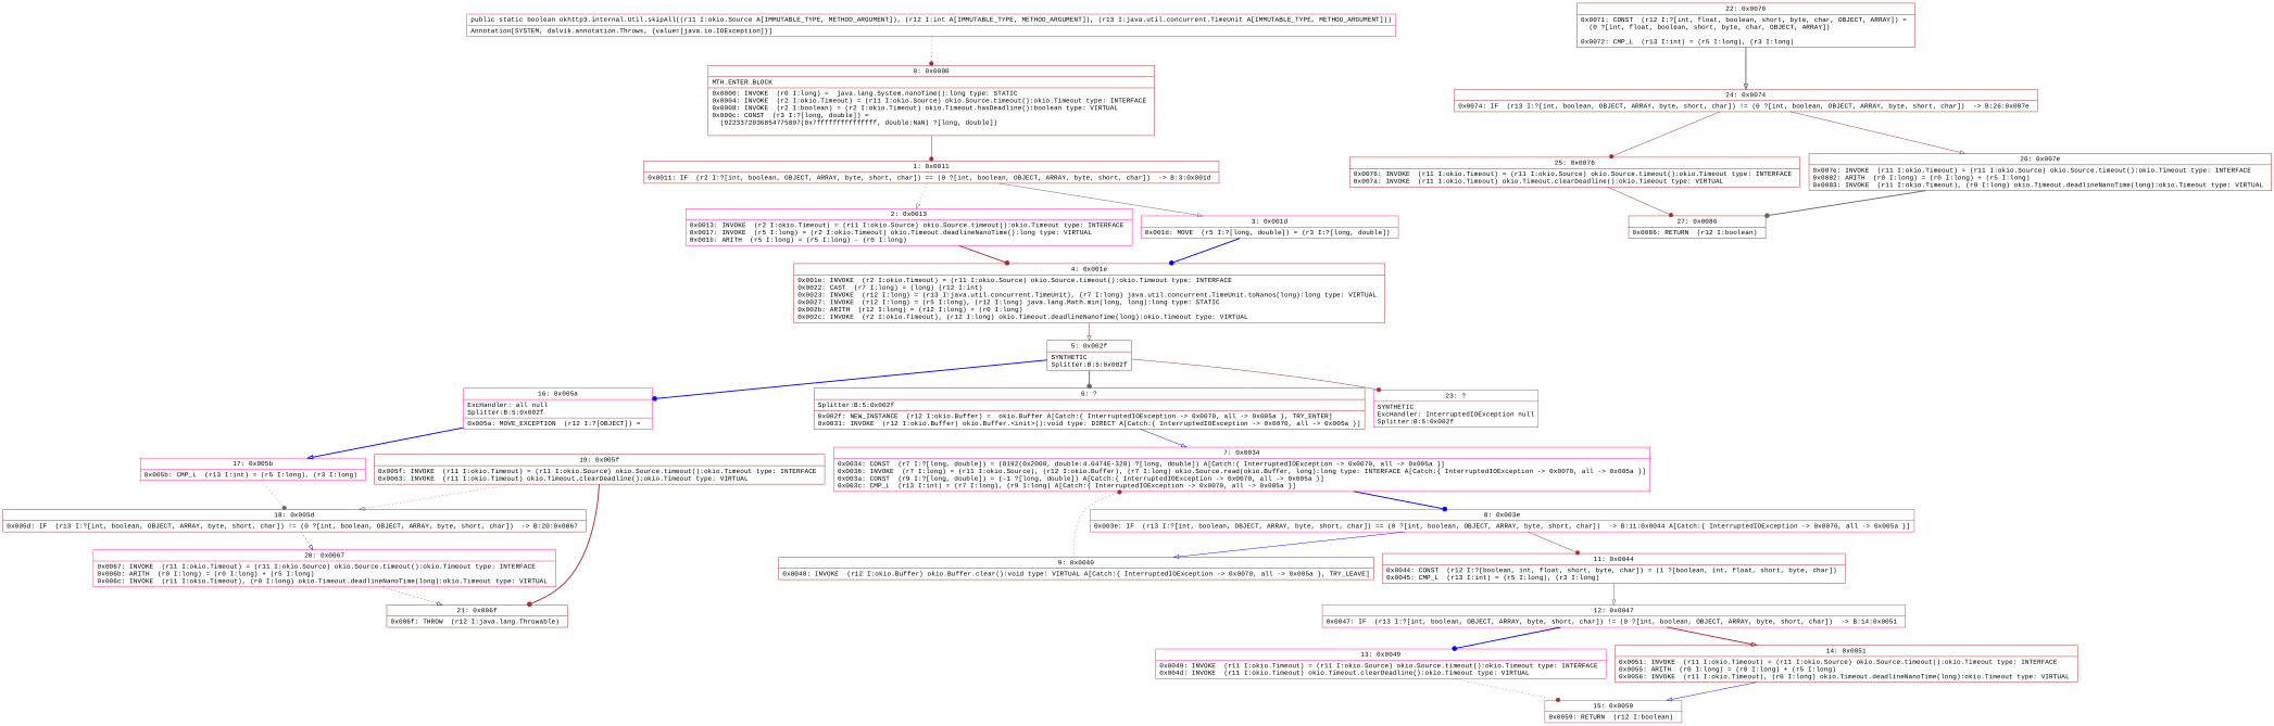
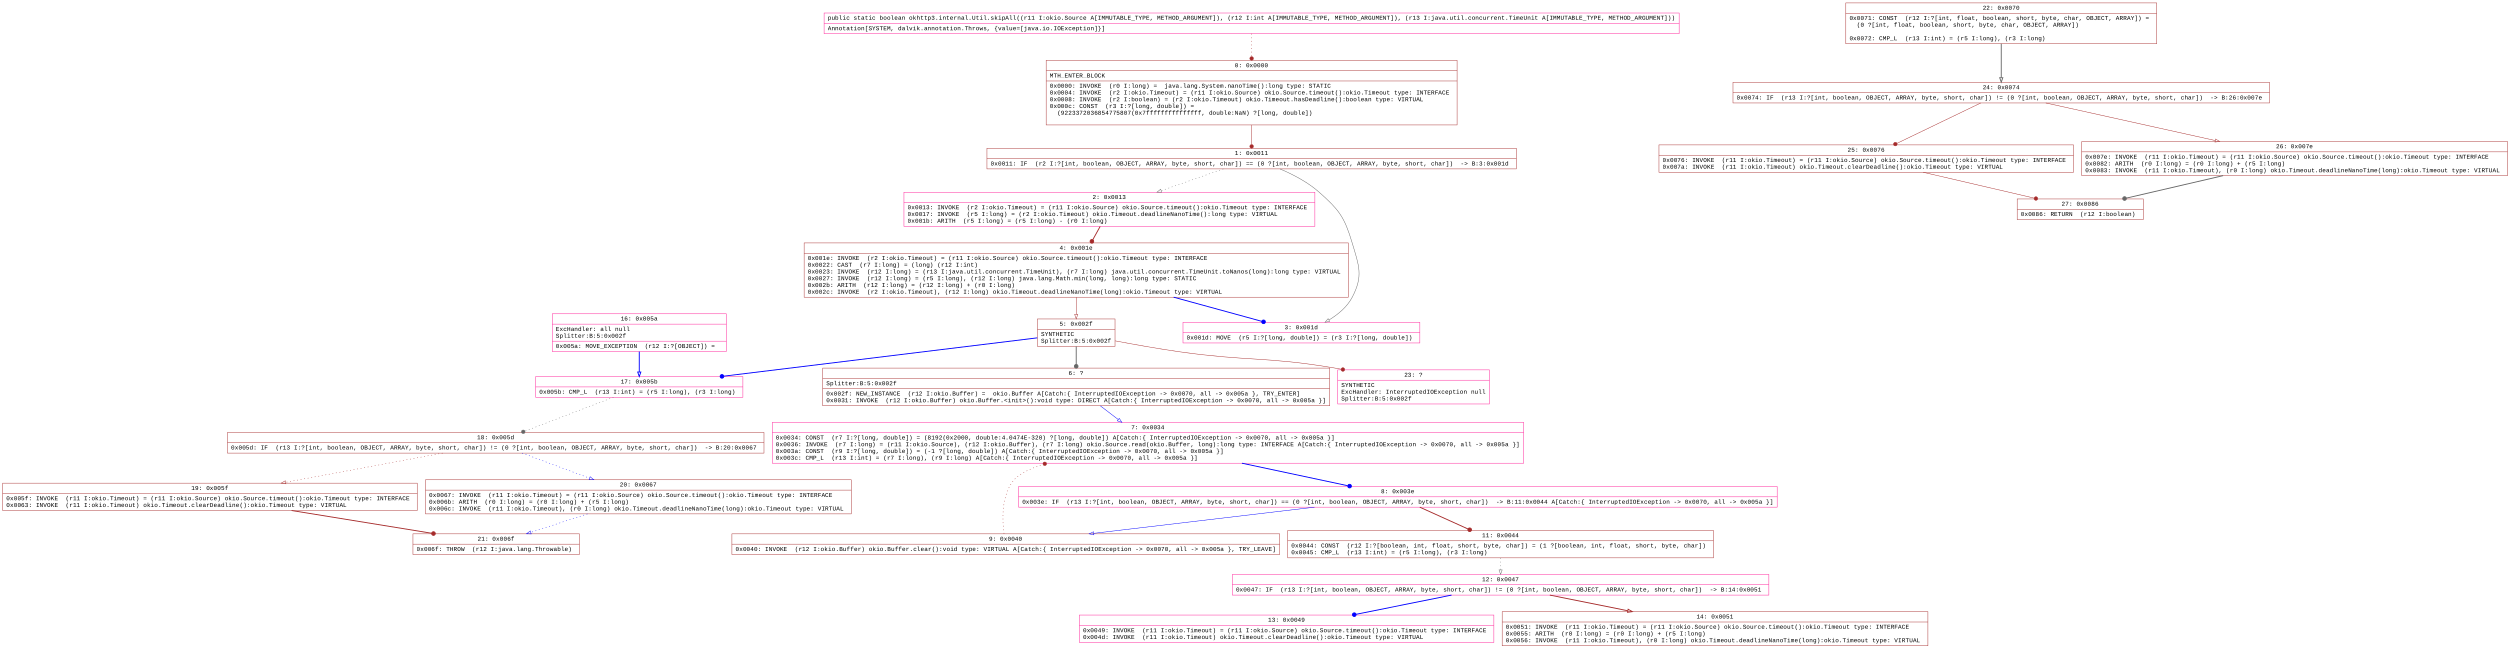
  digraph {
    fontname="Liberation Mono"
    node [color=brown fontname="Liberation Mono" shape=record]
    edge [arrowhead=dot color=brown fontname="Liberation Mono" style=bold]
    n1 [label="{0\:\ 0x0000|MTH_ENTER_BLOCK\l|0x0000: INVOKE  (r0 I:long) =  java.lang.System.nanoTime():long type: STATIC \l0x0004: INVOKE  (r2 I:okio.Timeout) = (r11 I:okio.Source) okio.Source.timeout():okio.Timeout type: INTERFACE \l0x0008: INVOKE  (r2 I:boolean) = (r2 I:okio.Timeout) okio.Timeout.hasDeadline():boolean type: VIRTUAL \l0x000c: CONST  (r3 I:?[long, double]) = \l  (9223372036854775807(0x7fffffffffffffff, double:NaN) ?[long, double])\l \l}"]
    n2 [label="{1\:\ 0x0011|0x0011: IF  (r2 I:?[int, boolean, OBJECT, ARRAY, byte, short, char]) == (0 ?[int, boolean, OBJECT, ARRAY, byte, short, char])  \-\> B:3:0x001d \l}"]
    n3 [color=deeppink label="{2\:\ 0x0013|0x0013: INVOKE  (r2 I:okio.Timeout) = (r11 I:okio.Source) okio.Source.timeout():okio.Timeout type: INTERFACE \l0x0017: INVOKE  (r5 I:long) = (r2 I:okio.Timeout) okio.Timeout.deadlineNanoTime():long type: VIRTUAL \l0x001b: ARITH  (r5 I:long) = (r5 I:long) \- (r0 I:long) \l}"]
    n4 [color=deeppink label="{3\:\ 0x001d|0x001d: MOVE  (r5 I:?[long, double]) = (r3 I:?[long, double]) \l}"]
    n5 [label="{4\:\ 0x001e|0x001e: INVOKE  (r2 I:okio.Timeout) = (r11 I:okio.Source) okio.Source.timeout():okio.Timeout type: INTERFACE \l0x0022: CAST  (r7 I:long) = (long) (r12 I:int) \l0x0023: INVOKE  (r12 I:long) = (r13 I:java.util.concurrent.TimeUnit), (r7 I:long) java.util.concurrent.TimeUnit.toNanos(long):long type: VIRTUAL \l0x0027: INVOKE  (r12 I:long) = (r5 I:long), (r12 I:long) java.lang.Math.min(long, long):long type: STATIC \l0x002b: ARITH  (r12 I:long) = (r12 I:long) + (r0 I:long) \l0x002c: INVOKE  (r2 I:okio.Timeout), (r12 I:long) okio.Timeout.deadlineNanoTime(long):okio.Timeout type: VIRTUAL \l}"]
    n6 [label="{5\:\ 0x002f|SYNTHETIC\lSplitter:B:5:0x002f\l}"]
    n7 [label="{6\:\ ?|Splitter:B:5:0x002f\l|0x002f: NEW_INSTANCE  (r12 I:okio.Buffer) =  okio.Buffer A[Catch:\{ InterruptedIOException \-\> 0x0070, all \-\> 0x005a \}, TRY_ENTER]\l0x0031: INVOKE  (r12 I:okio.Buffer) okio.Buffer.\<init\>():void type: DIRECT A[Catch:\{ InterruptedIOException \-\> 0x0070, all \-\> 0x005a \}]\l}"]
    n8 [color=deeppink label="{16\:\ 0x005a|ExcHandler: all null\lSplitter:B:5:0x002f\l|0x005a: MOVE_EXCEPTION  (r12 I:?[OBJECT]) =  \l}"]
    n9 [color=deeppink label="{23\:\ ?|SYNTHETIC\lExcHandler: InterruptedIOException null\lSplitter:B:5:0x002f\l}"]
    n10 [color=deeppink label="{7\:\ 0x0034|0x0034: CONST  (r7 I:?[long, double]) = (8192(0x2000, double:4.0474E\-320) ?[long, double]) A[Catch:\{ InterruptedIOException \-\> 0x0070, all \-\> 0x005a \}]\l0x0036: INVOKE  (r7 I:long) = (r11 I:okio.Source), (r12 I:okio.Buffer), (r7 I:long) okio.Source.read(okio.Buffer, long):long type: INTERFACE A[Catch:\{ InterruptedIOException \-\> 0x0070, all \-\> 0x005a \}]\l0x003a: CONST  (r9 I:?[long, double]) = (\-1 ?[long, double]) A[Catch:\{ InterruptedIOException \-\> 0x0070, all \-\> 0x005a \}]\l0x003c: CMP_L  (r13 I:int) = (r7 I:long), (r9 I:long) A[Catch:\{ InterruptedIOException \-\> 0x0070, all \-\> 0x005a \}]\l}"]
    n11 [color=deeppink label="{17\:\ 0x005b|0x005b: CMP_L  (r13 I:int) = (r5 I:long), (r3 I:long) \l}"]
    n12 [color=deeppink label="{8\:\ 0x003e|0x003e: IF  (r13 I:?[int, boolean, OBJECT, ARRAY, byte, short, char]) == (0 ?[int, boolean, OBJECT, ARRAY, byte, short, char])  \-\> B:11:0x0044 A[Catch:\{ InterruptedIOException \-\> 0x0070, all \-\> 0x005a \}]\l}"]
    n13 [label="{9\:\ 0x0040|0x0040: INVOKE  (r12 I:okio.Buffer) okio.Buffer.clear():void type: VIRTUAL A[Catch:\{ InterruptedIOException \-\> 0x0070, all \-\> 0x005a \}, TRY_LEAVE]\l}"]
    n14 [label="{11\:\ 0x0044|0x0044: CONST  (r12 I:?[boolean, int, float, short, byte, char]) = (1 ?[boolean, int, float, short, byte, char]) \l0x0045: CMP_L  (r13 I:int) = (r5 I:long), (r3 I:long) \l}"]
    n15 [color=deeppink label="{12\:\ 0x0047|0x0047: IF  (r13 I:?[int, boolean, OBJECT, ARRAY, byte, short, char]) != (0 ?[int, boolean, OBJECT, ARRAY, byte, short, char])  \-\> B:14:0x0051 \l}"]
    n16 [color=deeppink label="{13\:\ 0x0049|0x0049: INVOKE  (r11 I:okio.Timeout) = (r11 I:okio.Source) okio.Source.timeout():okio.Timeout type: INTERFACE \l0x004d: INVOKE  (r11 I:okio.Timeout) okio.Timeout.clearDeadline():okio.Timeout type: VIRTUAL \l}"]
    n17 [label="{14\:\ 0x0051|0x0051: INVOKE  (r11 I:okio.Timeout) = (r11 I:okio.Source) okio.Source.timeout():okio.Timeout type: INTERFACE \l0x0055: ARITH  (r0 I:long) = (r0 I:long) + (r5 I:long) \l0x0056: INVOKE  (r11 I:okio.Timeout), (r0 I:long) okio.Timeout.deadlineNanoTime(long):okio.Timeout type: VIRTUAL \l}"]
-   n18 [color=deeppink label="{15\:\ 0x0059|0x0059: RETURN  (r12 I:boolean) \l}"]
    n19 [label="{18\:\ 0x005d|0x005d: IF  (r13 I:?[int, boolean, OBJECT, ARRAY, byte, short, char]) != (0 ?[int, boolean, OBJECT, ARRAY, byte, short, char])  \-\> B:20:0x0067 \l}"]
    n20 [label="{19\:\ 0x005f|0x005f: INVOKE  (r11 I:okio.Timeout) = (r11 I:okio.Source) okio.Source.timeout():okio.Timeout type: INTERFACE \l0x0063: INVOKE  (r11 I:okio.Timeout) okio.Timeout.clearDeadline():okio.Timeout type: VIRTUAL \l}"]
-   n21 [color=deeppink label="{20\:\ 0x0067|0x0067: INVOKE  (r11 I:okio.Timeout) = (r11 I:okio.Source) okio.Source.timeout():okio.Timeout type: INTERFACE \l0x006b: ARITH  (r0 I:long) = (r0 I:long) + (r5 I:long) \l0x006c: INVOKE  (r11 I:okio.Timeout), (r0 I:long) okio.Timeout.deadlineNanoTime(long):okio.Timeout type: VIRTUAL \l}"]
+   n21 [label="{20\:\ 0x0067|0x0067: INVOKE  (r11 I:okio.Timeout) = (r11 I:okio.Source) okio.Source.timeout():okio.Timeout type: INTERFACE \l0x006b: ARITH  (r0 I:long) = (r0 I:long) + (r5 I:long) \l0x006c: INVOKE  (r11 I:okio.Timeout), (r0 I:long) okio.Timeout.deadlineNanoTime(long):okio.Timeout type: VIRTUAL \l}"]
    n22 [label="{21\:\ 0x006f|0x006f: THROW  (r12 I:java.lang.Throwable) \l}"]
    n23 [label="{22\:\ 0x0070|0x0071: CONST  (r12 I:?[int, float, boolean, short, byte, char, OBJECT, ARRAY]) = \l  (0 ?[int, float, boolean, short, byte, char, OBJECT, ARRAY])\l \l0x0072: CMP_L  (r13 I:int) = (r5 I:long), (r3 I:long) \l}"]
    n24 [label="{24\:\ 0x0074|0x0074: IF  (r13 I:?[int, boolean, OBJECT, ARRAY, byte, short, char]) != (0 ?[int, boolean, OBJECT, ARRAY, byte, short, char])  \-\> B:26:0x007e \l}"]
    n25 [label="{25\:\ 0x0076|0x0076: INVOKE  (r11 I:okio.Timeout) = (r11 I:okio.Source) okio.Source.timeout():okio.Timeout type: INTERFACE \l0x007a: INVOKE  (r11 I:okio.Timeout) okio.Timeout.clearDeadline():okio.Timeout type: VIRTUAL \l}"]
    n26 [label="{26\:\ 0x007e|0x007e: INVOKE  (r11 I:okio.Timeout) = (r11 I:okio.Source) okio.Source.timeout():okio.Timeout type: INTERFACE \l0x0082: ARITH  (r0 I:long) = (r0 I:long) + (r5 I:long) \l0x0083: INVOKE  (r11 I:okio.Timeout), (r0 I:long) okio.Timeout.deadlineNanoTime(long):okio.Timeout type: VIRTUAL \l}"]
    n27 [label="{27\:\ 0x0086|0x0086: RETURN  (r12 I:boolean) \l}"]
    n28 [color=deeppink label="{public static boolean okhttp3.internal.Util.skipAll((r11 I:okio.Source A[IMMUTABLE_TYPE, METHOD_ARGUMENT]), (r12 I:int A[IMMUTABLE_TYPE, METHOD_ARGUMENT]), (r13 I:java.util.concurrent.TimeUnit A[IMMUTABLE_TYPE, METHOD_ARGUMENT]))  | Annotation[SYSTEM, dalvik.annotation.Throws, \{value=[java.io.IOException]\}]\l}"]
    n1 -> n2 [style=solid]
    n2 -> n3 [arrowhead=onormal color=gray40 style=dotted]
    n2 -> n4 [arrowhead=onormal color=gray40 style=solid]
    n3 -> n5
-   n4 -> n5 [color=blue]
+   n5 -> n4 [color=blue]
    n5 -> n6 [arrowhead=onormal style=solid]
    n6 -> n7 [color=gray40]
-   n6 -> n8 [color=blue]
+   n6 -> n11 [color=blue]
    n6 -> n9 [style=solid]
    n7 -> n10 [arrowhead=onormal color=blue style=solid]
    n8 -> n11 [arrowhead=onormal color=blue]
    n10 -> n12 [color=blue]
    n11 -> n19 [color=gray40 style=dotted]
    n12 -> n13 [arrowhead=onormal color=blue style=solid]
-   n12 -> n14 [style=solid]
+   n12 -> n14
    n13 -> n10 [style=dotted]
-   n14 -> n15 [arrowhead=onormal color=gray40 style=solid]
+   n14 -> n15 [arrowhead=onormal color=gray40 style=dotted]
    n15 -> n16 [color=blue]
    n15 -> n17 [arrowhead=onormal]
-   n16 -> n18 [style=dotted]
-   n17 -> n18 [arrowhead=onormal color=blue style=solid]
-   n20 -> n19 [arrowhead=onormal style=dotted]
+   n19 -> n20 [arrowhead=onormal style=dotted]
    n19 -> n21 [arrowhead=onormal color=blue style=dotted]
    n20 -> n22
    n21 -> n22 [arrowhead=onormal color=blue style=dotted]
    n23 -> n24 [arrowhead=onormal color=gray40]
    n24 -> n25 [style=solid]
    n24 -> n26 [arrowhead=onormal style=solid]
    n25 -> n27 [style=solid]
    n26 -> n27 [color=gray40]
    n28 -> n1 [style=dotted]
  }
